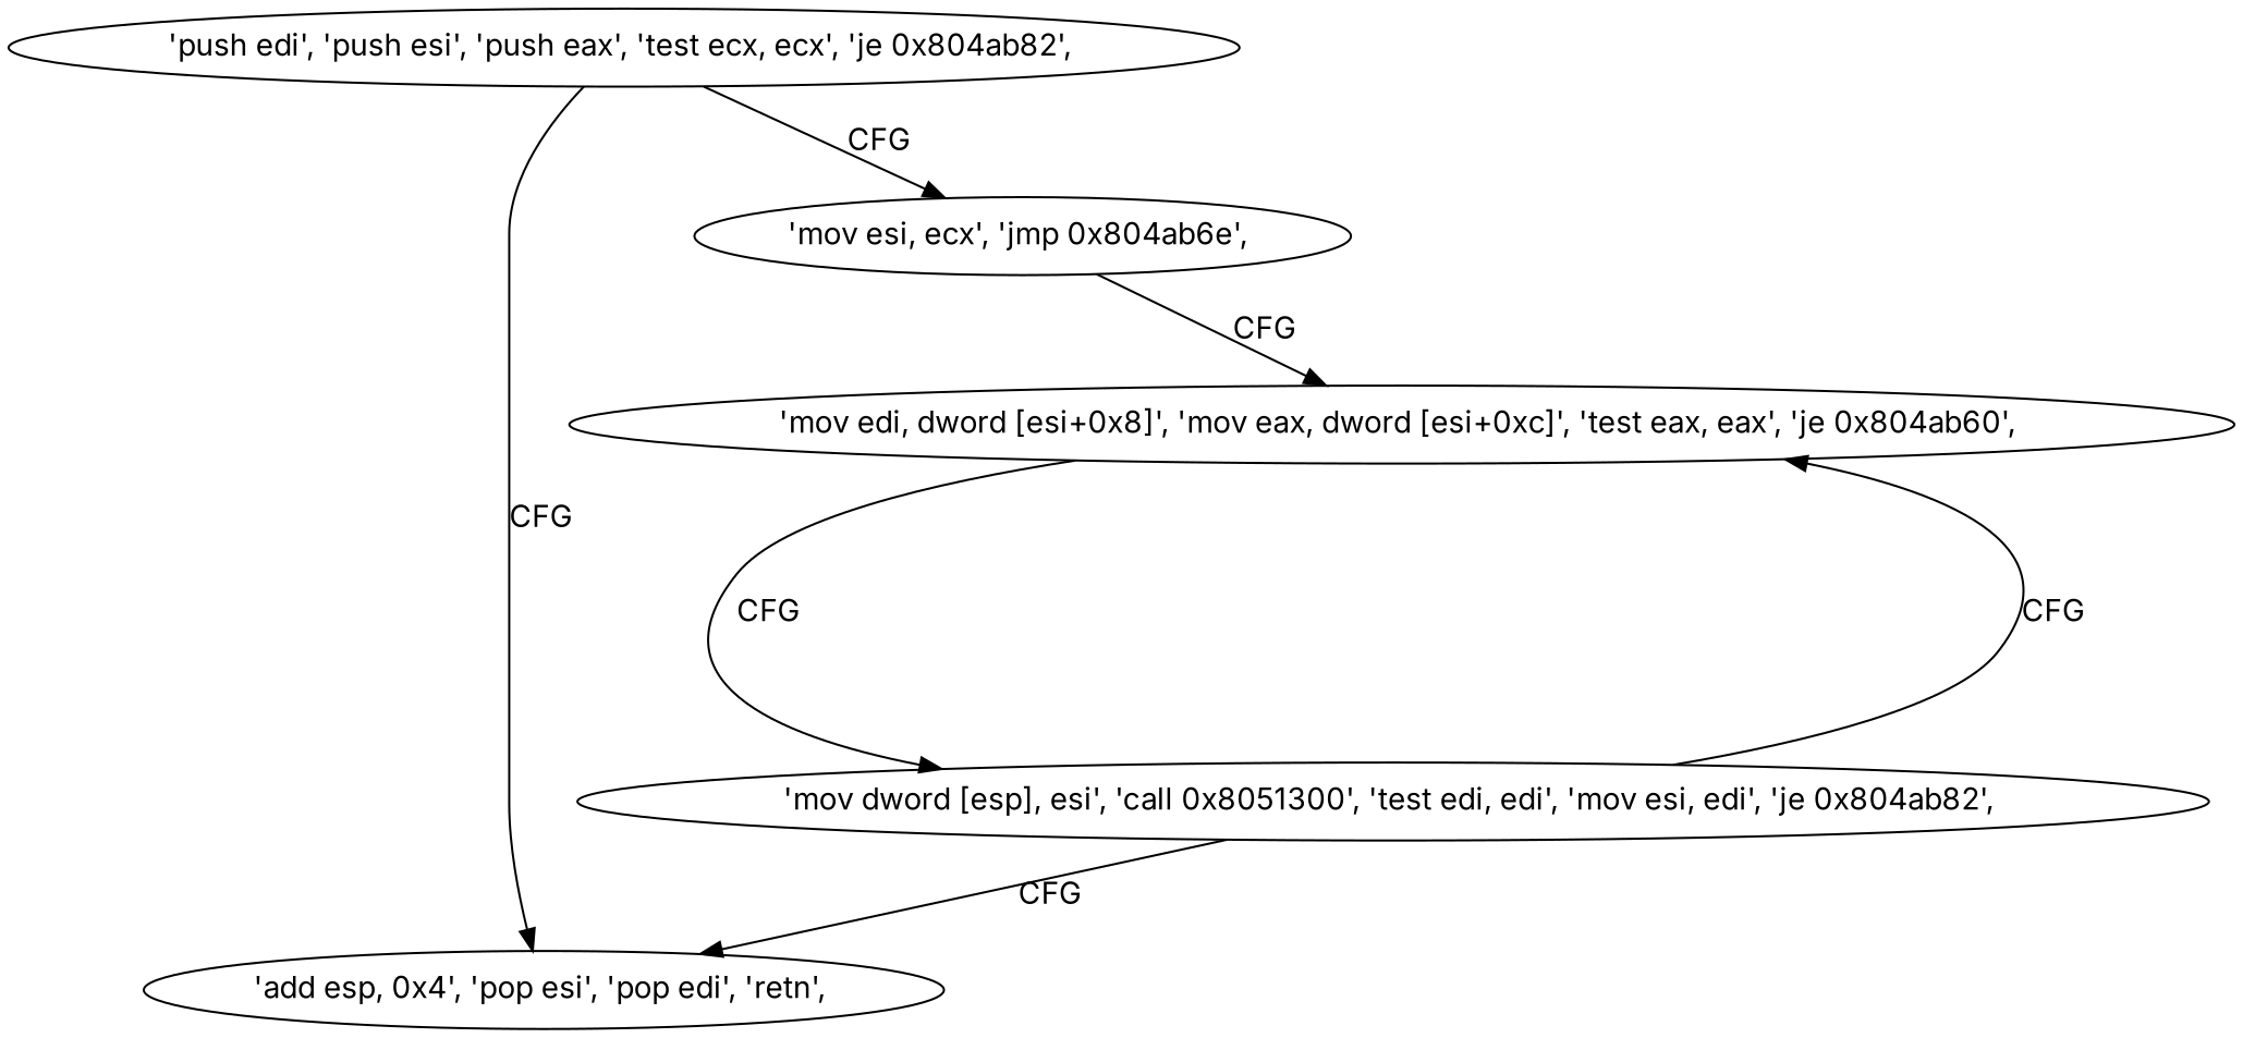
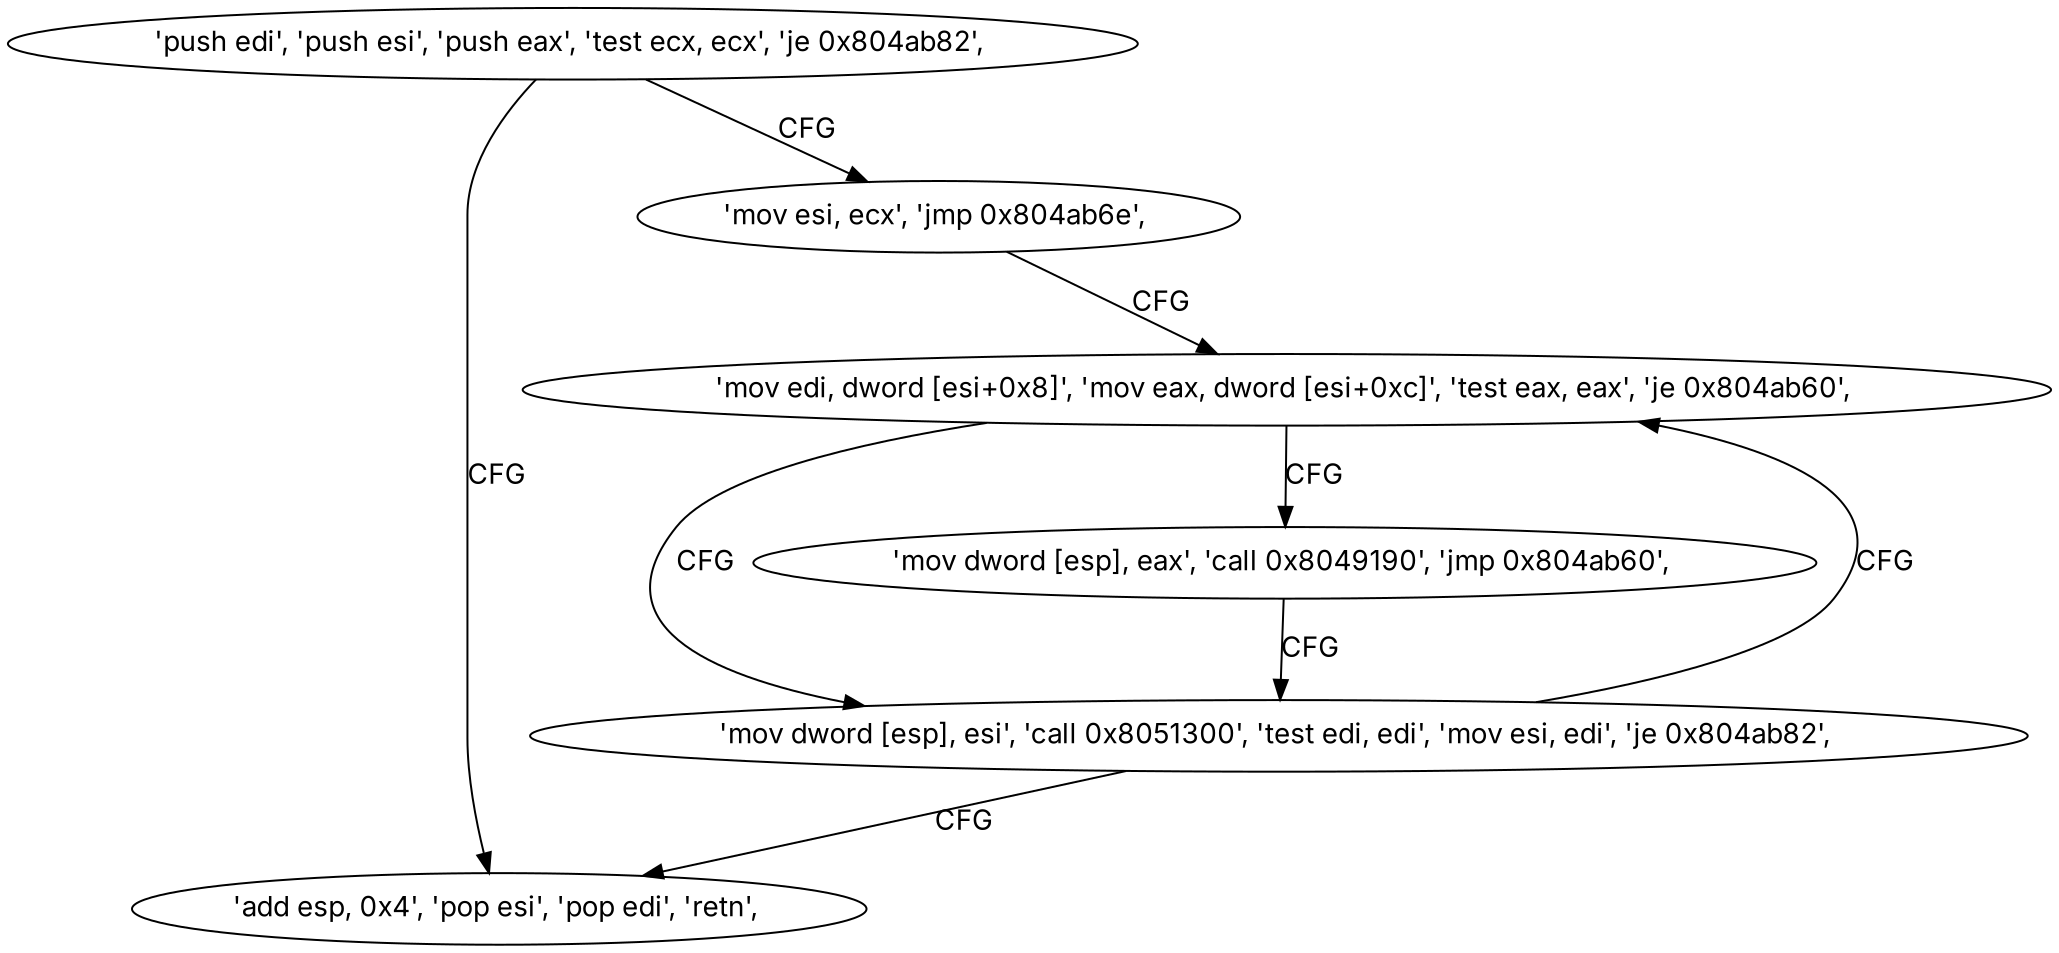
  digraph {
    fontname=Inter
    node [fontname=Inter]
    edge [fontname=Inter]
    n1 [label="'push edi', 'push esi', 'push eax', 'test ecx, ecx', 'je 0x804ab82', "]
    n2 [label="'add esp, 0x4', 'pop esi', 'pop edi', 'retn', "]
    n3 [label="'mov esi, ecx', 'jmp 0x804ab6e', "]
    n4 [label="'mov edi, dword [esi+0x8]', 'mov eax, dword [esi+0xc]', 'test eax, eax', 'je 0x804ab60', "]
    n5 [label="'mov dword [esp], esi', 'call 0x8051300', 'test edi, edi', 'mov esi, edi', 'je 0x804ab82', "]
+   n6 [label="'mov dword [esp], eax', 'call 0x8049190', 'jmp 0x804ab60', "]
    n1 -> n2 [label=CFG]
    n1 -> n3 [label=CFG]
    n3 -> n4 [label=CFG]
    n4 -> n5 [label=CFG]
+   n4 -> n6 [label=CFG]
    n5 -> n2 [label=CFG]
    n5 -> n4 [label=CFG]
+   n6 -> n5 [label=CFG]
  }
